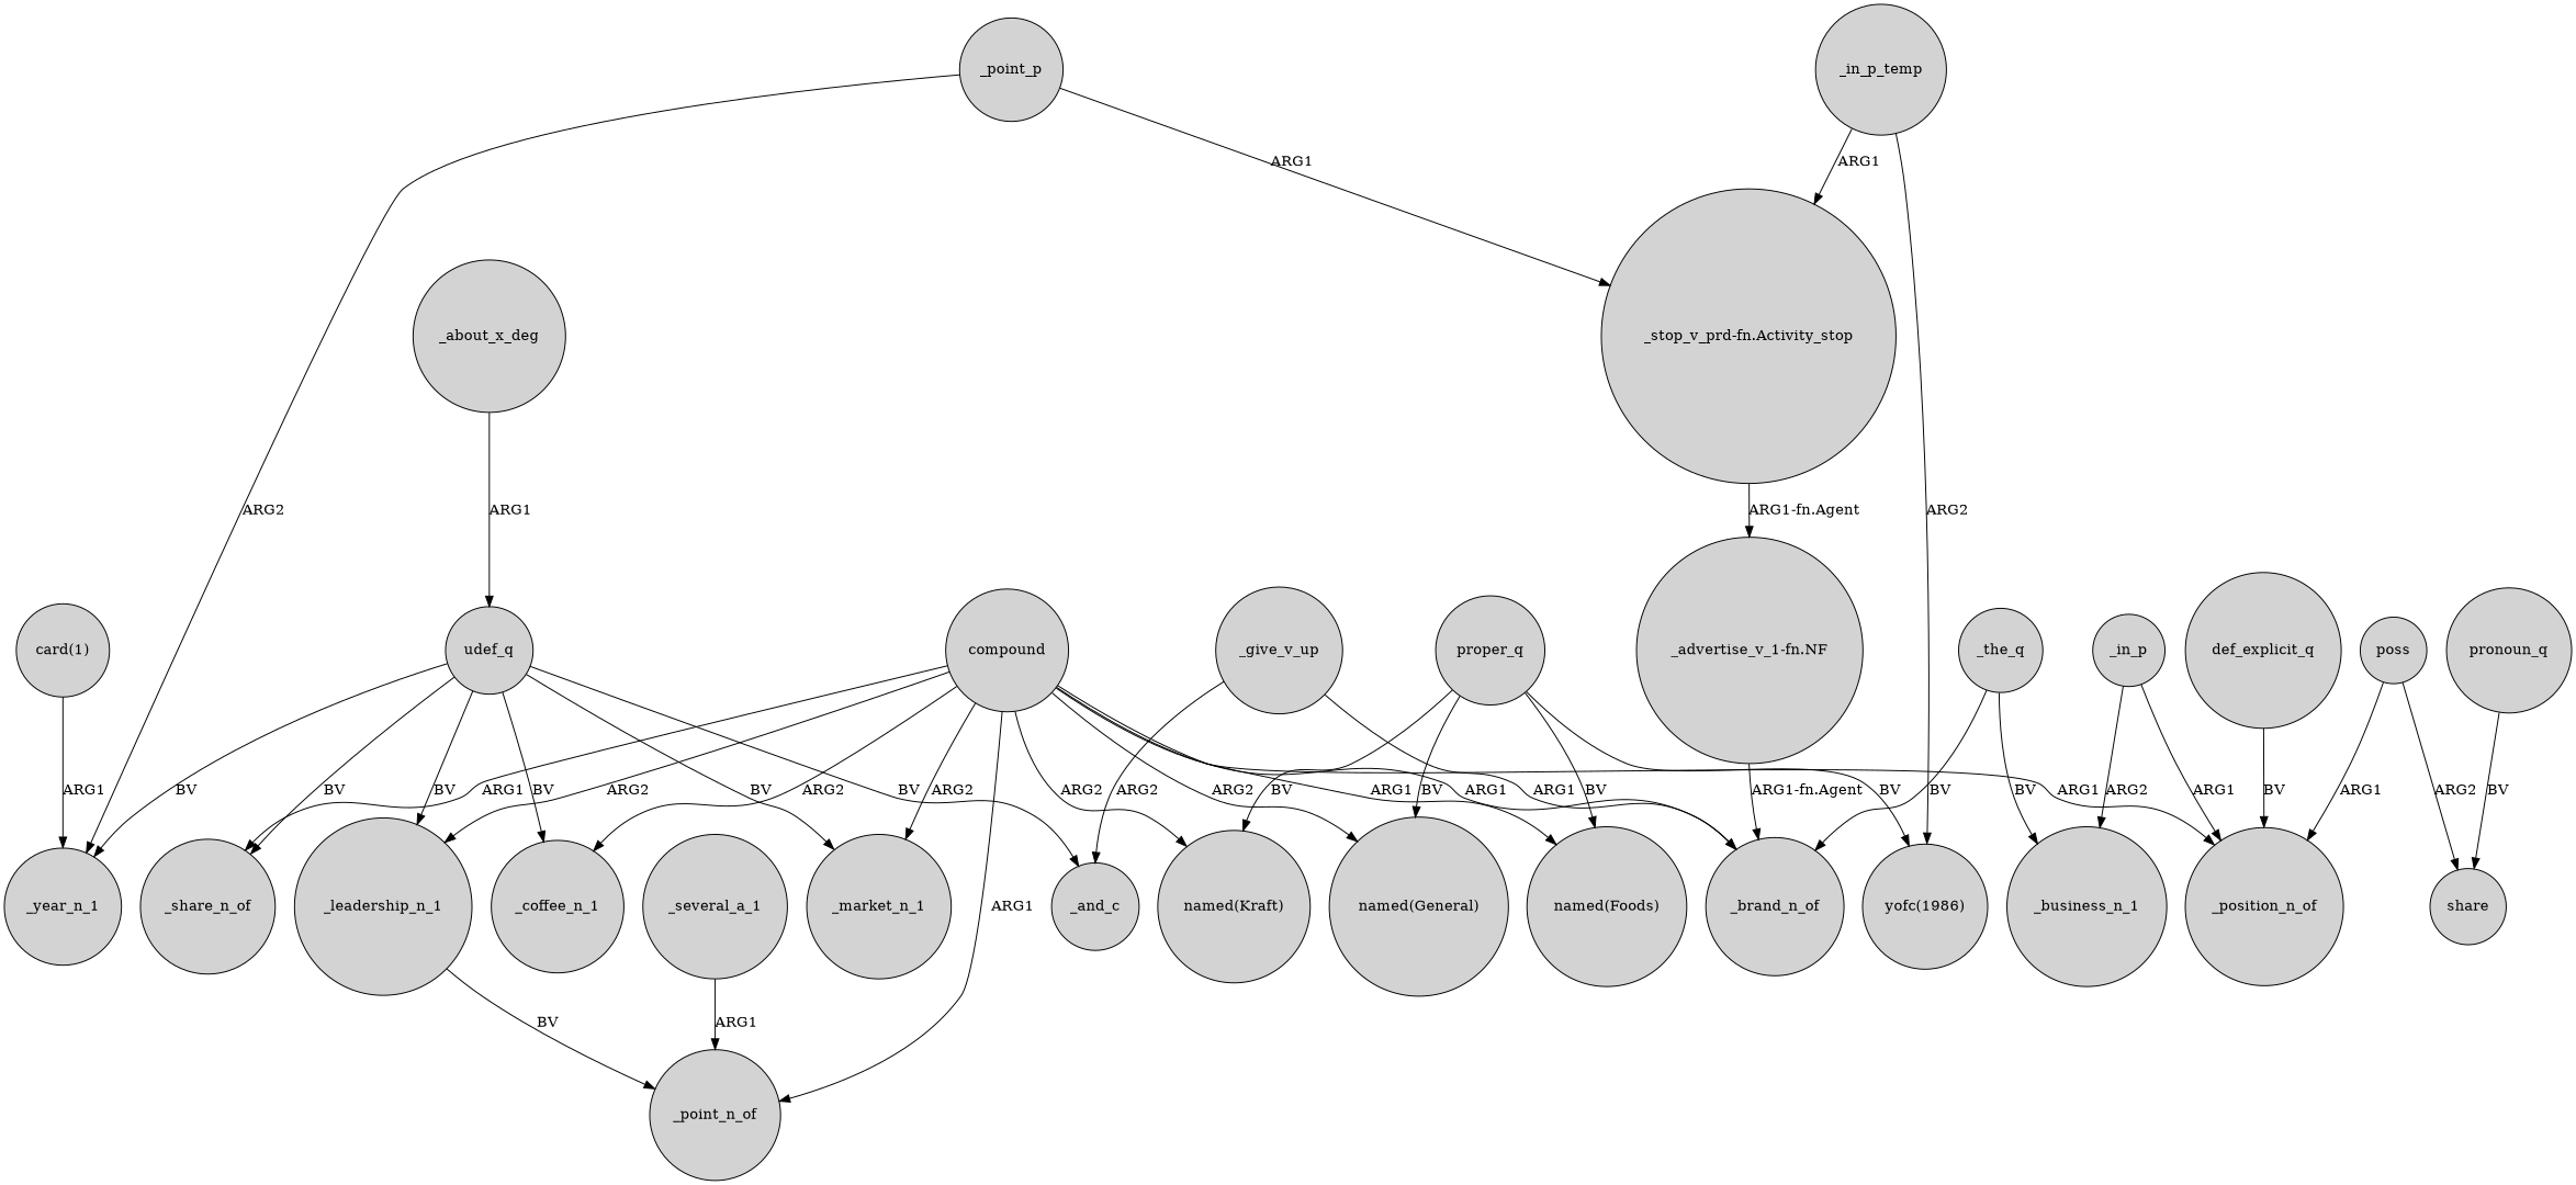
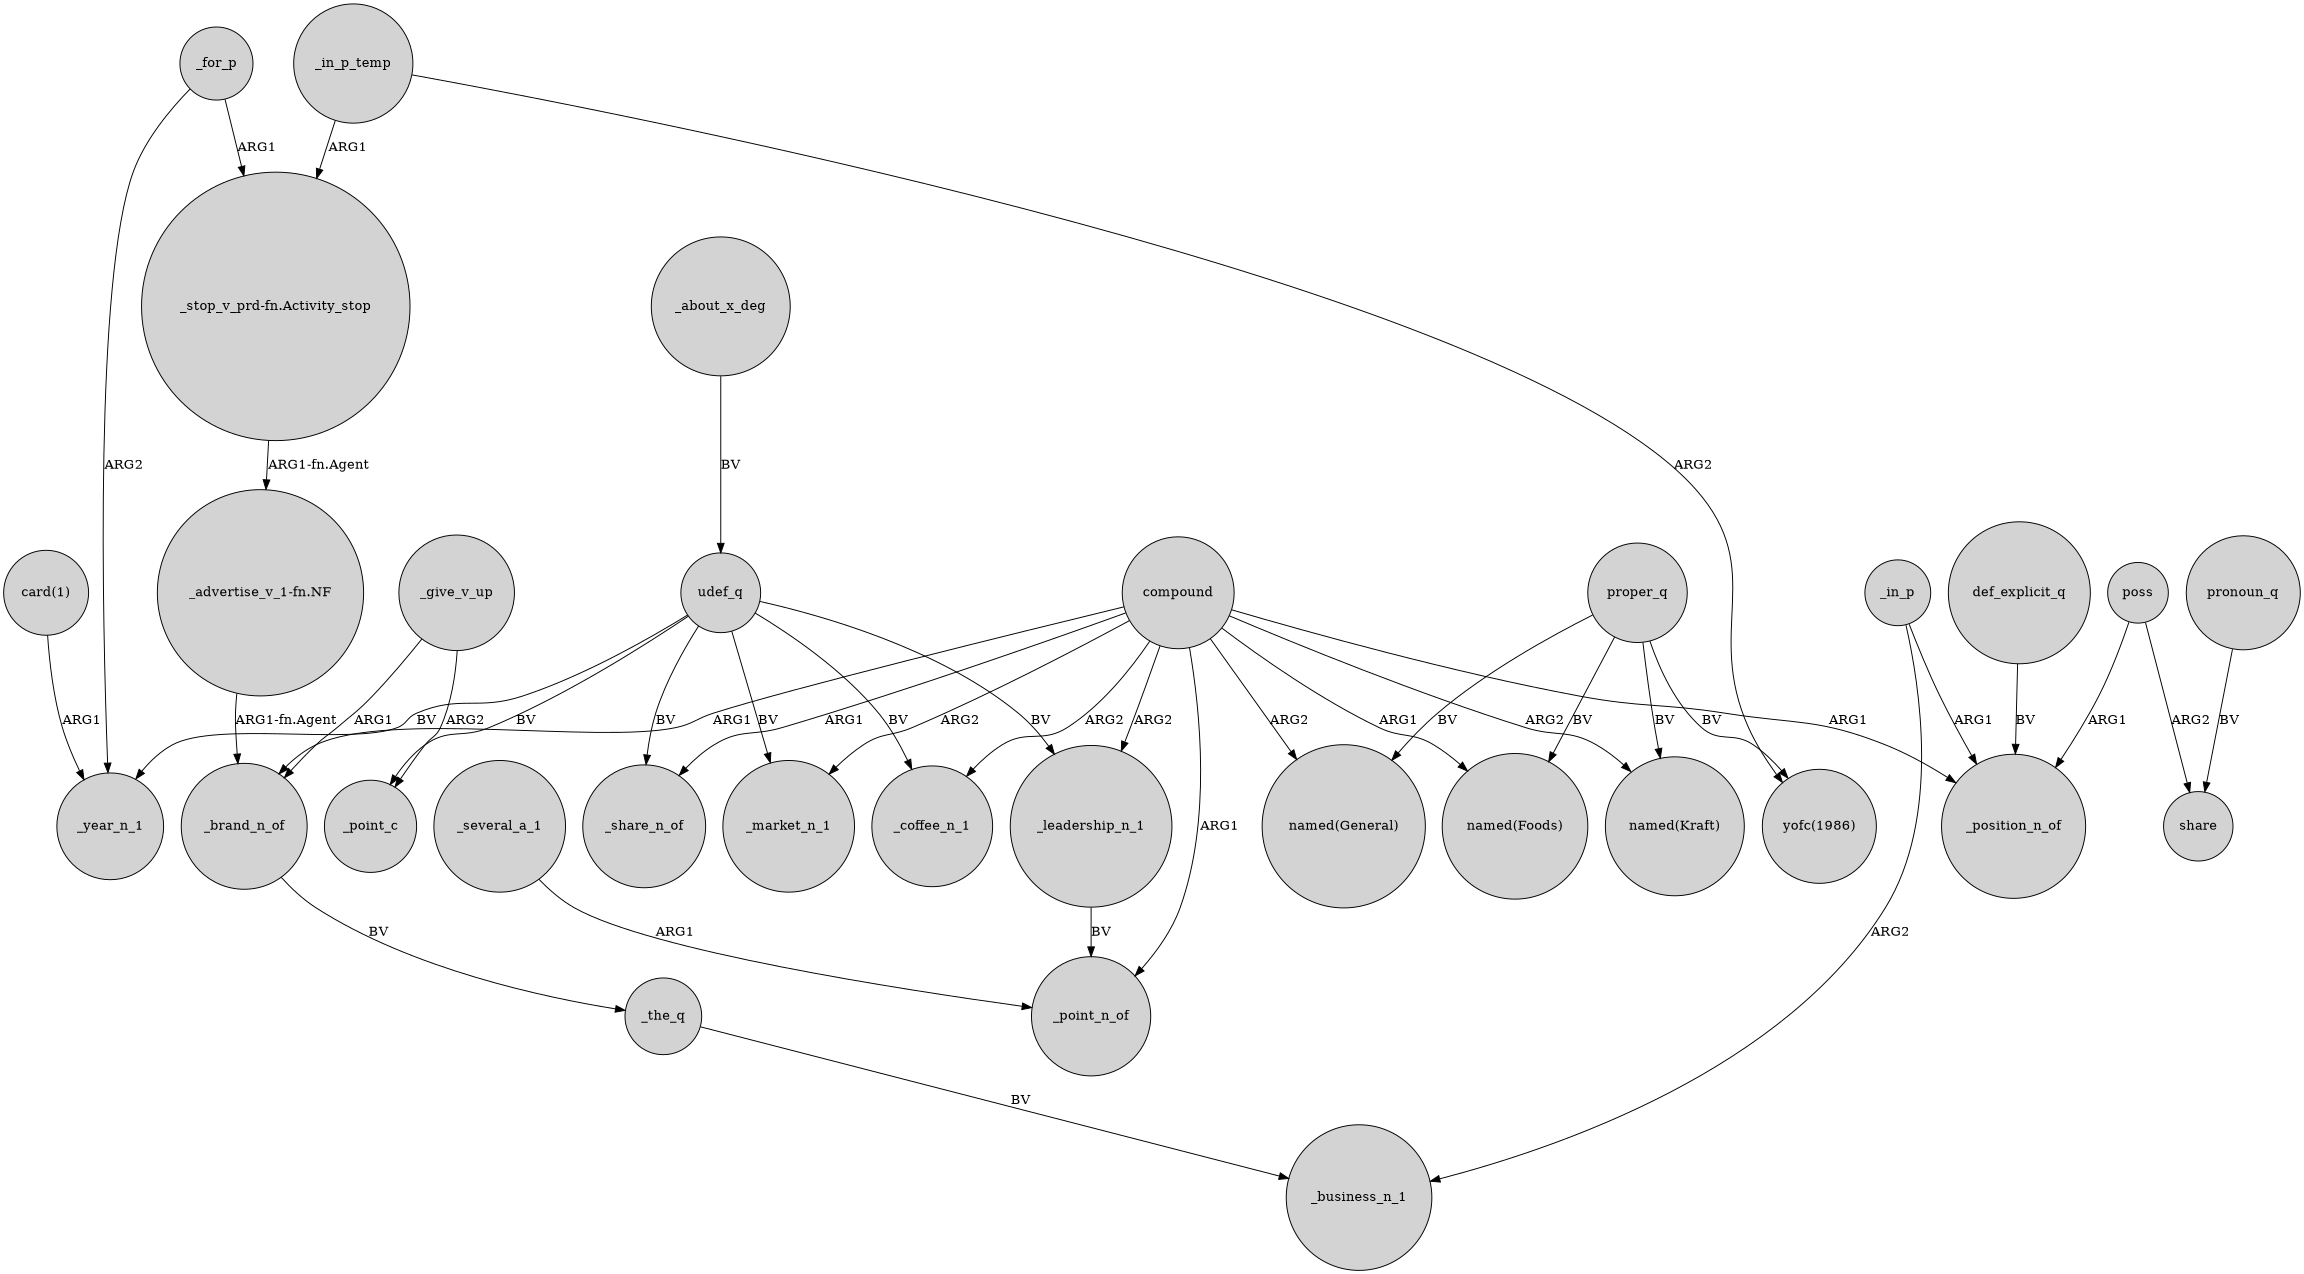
  digraph {
    fontname="DejaVu Serif"
    node [fontname="DejaVu Serif" shape=circle style=filled]
    edge [fontname="DejaVu Serif"]
    compound
    _market_n_1
    _coffee_n_1
    _brand_n_of
    _point_n_of
    "named(General)"
    "named(Kraft)"
    "named(Foods)"
    _position_n_of
    _leadership_n_1
    _share_n_of
    _the_q
    _business_n_1
    n14 [label="yofc(1986)"]
    _in_p_temp
    "_stop_v_prd-fn.Activity_stop"
    "_advertise_v_1-fn.NF"
-   _for_p [label=_point_p]
+   _for_p
    _year_n_1
    poss
    n21 [label=share]
    _give_v_up
-   _and_c
+   _and_c [label=_point_c]
    _several_a_1
    proper_q
    _in_p
    udef_q
    _about_x_deg
    def_explicit_q
    pronoun_q
    "card(1)"
    compound -> _market_n_1 [label=ARG2]
    compound -> _coffee_n_1 [label=ARG2]
    compound -> _brand_n_of [label=ARG1]
    compound -> _point_n_of [label=ARG1]
    compound -> "named(General)" [label=ARG2]
    compound -> "named(Kraft)" [label=ARG2]
    compound -> "named(Foods)" [label=ARG1]
    compound -> _position_n_of [label=ARG1]
    compound -> _leadership_n_1 [label=ARG2]
    compound -> _share_n_of [label=ARG1]
    _leadership_n_1 -> _point_n_of [label=BV]
-   _the_q -> _brand_n_of [label=BV]
+   _brand_n_of -> _the_q [label=BV]
    _the_q -> _business_n_1 [label=BV]
    _in_p_temp -> n14 [label=ARG2]
    _in_p_temp -> "_stop_v_prd-fn.Activity_stop" [label=ARG1]
    "_stop_v_prd-fn.Activity_stop" -> "_advertise_v_1-fn.NF" [label="ARG1-fn.Agent"]
    "_advertise_v_1-fn.NF" -> _brand_n_of [label="ARG1-fn.Agent"]
    _for_p -> "_stop_v_prd-fn.Activity_stop" [label=ARG1]
    _for_p -> _year_n_1 [label=ARG2]
    poss -> _position_n_of [label=ARG1]
    poss -> n21 [label=ARG2]
    _give_v_up -> _brand_n_of [label=ARG1]
    _give_v_up -> _and_c [label=ARG2]
    _several_a_1 -> _point_n_of [label=ARG1]
    proper_q -> "named(General)" [label=BV]
    proper_q -> "named(Kraft)" [label=BV]
    proper_q -> "named(Foods)" [label=BV]
    proper_q -> n14 [label=BV]
    _in_p -> _position_n_of [label=ARG1]
    _in_p -> _business_n_1 [label=ARG2]
    udef_q -> _market_n_1 [label=BV]
    udef_q -> _coffee_n_1 [label=BV]
    udef_q -> _leadership_n_1 [label=BV]
    udef_q -> _share_n_of [label=BV]
    udef_q -> _year_n_1 [label=BV]
    udef_q -> _and_c [label=BV]
-   _about_x_deg -> udef_q [label=ARG1]
+   _about_x_deg -> udef_q [label=BV]
    def_explicit_q -> _position_n_of [label=BV]
    pronoun_q -> n21 [label=BV]
    "card(1)" -> _year_n_1 [label=ARG1]
  }
